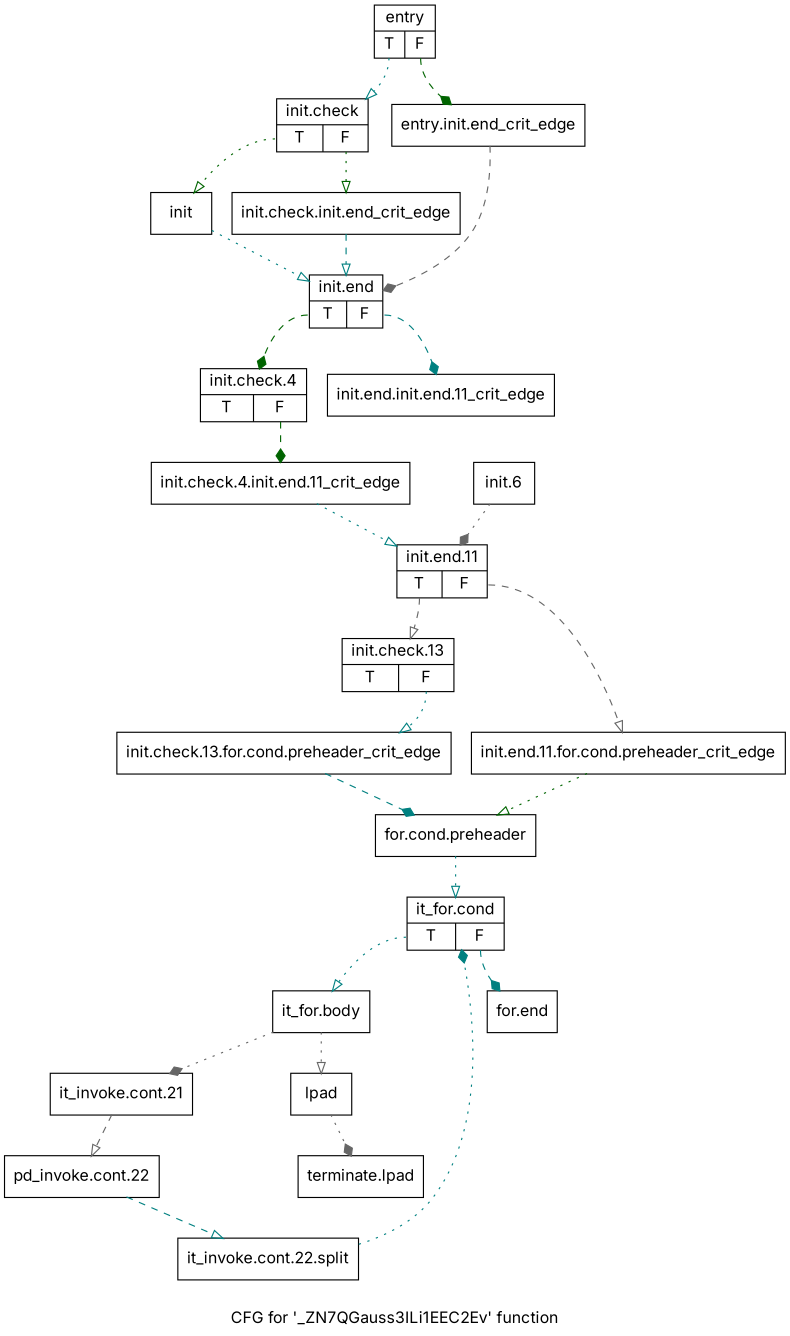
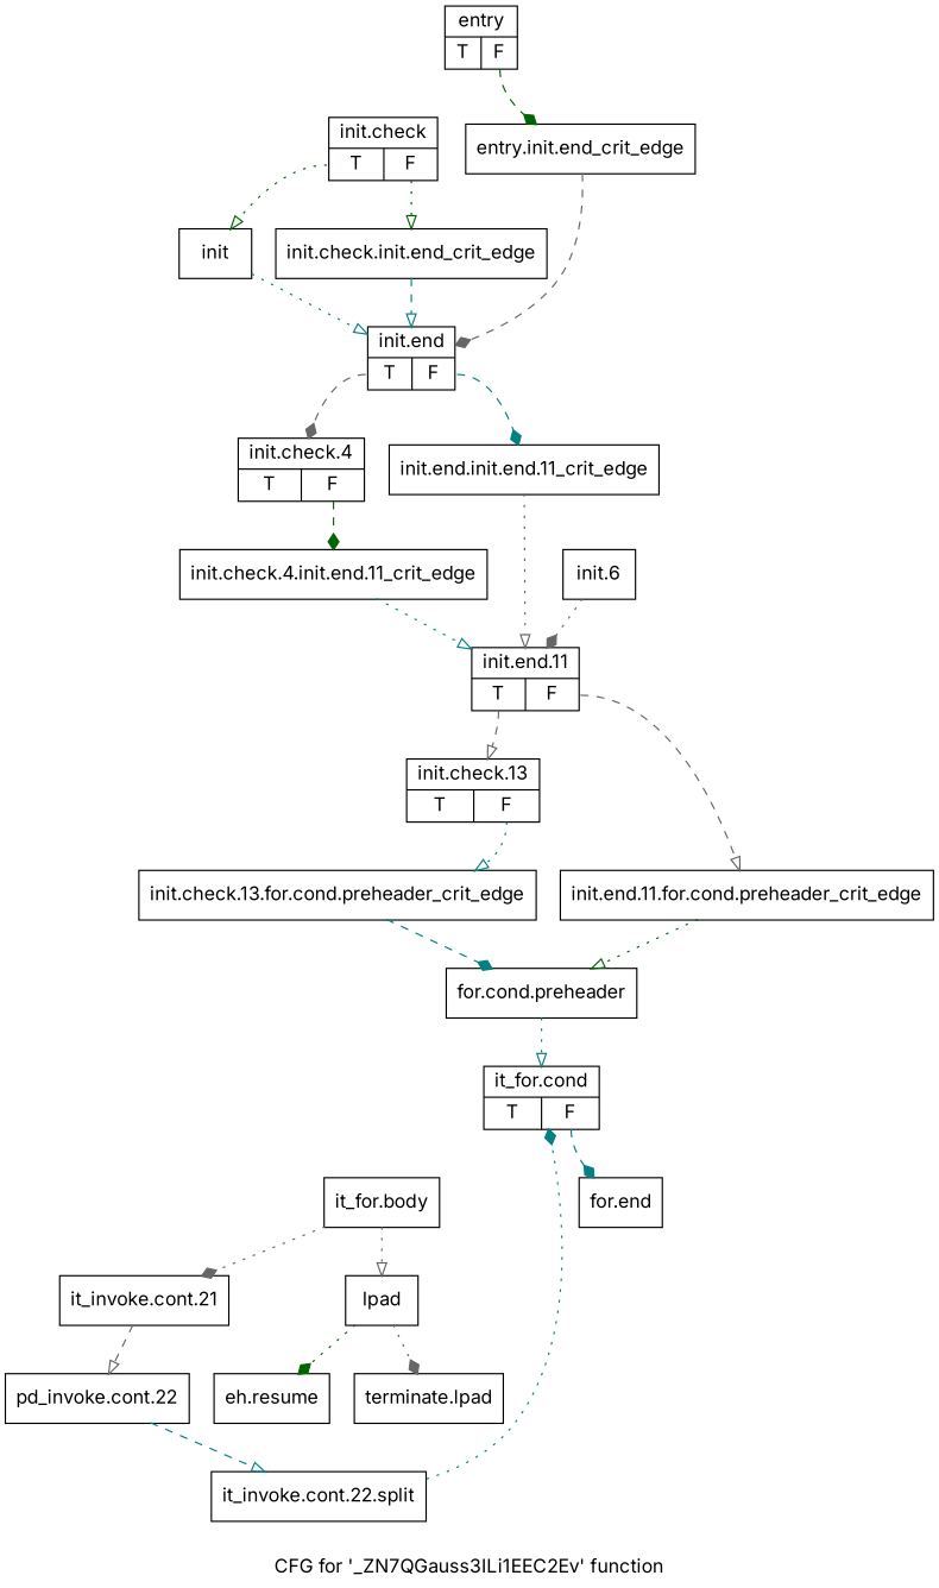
  digraph {
    fontname=Inter
    label="CFG for '_ZN7QGauss3ILi1EEC2Ev' function"
    node [fontname=Inter shape=record]
    edge [arrowhead=onormal color=teal fontname=Inter style=dotted]
    n1 [label="{entry|{<s0>T|<s1>F}}"]
    n2 [label="{init.check|{<s0>T|<s1>F}}"]
    n3 [label="{entry.init.end_crit_edge}"]
    n4 [label="{init}"]
    n5 [label="{init.check.init.end_crit_edge}"]
    n6 [label="{init.end|{<s0>T|<s1>F}}"]
    n7 [label="{init.check.4|{<s0>T|<s1>F}}"]
    n8 [label="{init.end.init.end.11_crit_edge}"]
    n9 [label="{init.check.4.init.end.11_crit_edge}"]
    n10 [label="{init.end.11|{<s0>T|<s1>F}}"]
    n11 [label="{init.6}"]
    n12 [label="{init.check.13|{<s0>T|<s1>F}}"]
    n13 [label="{init.end.11.for.cond.preheader_crit_edge}"]
    n14 [label="{init.check.13.for.cond.preheader_crit_edge}"]
    n15 [label="{for.cond.preheader}"]
    n16 [label="{it_for.cond|{<s0>T|<s1>F}}"]
    n17 [label="{it_for.body}"]
    n18 [label="{for.end}"]
    n19 [label="{it_invoke.cont.21}"]
    n20 [label="{lpad}"]
    n21 [label="{pd_invoke.cont.22}"]
+   n22 [label="{eh.resume}"]
    n23 [label="{terminate.lpad}"]
    n24 [label="{it_invoke.cont.22.split}"]
-   n1 -> n2 [tailport=s0]
    n1 -> n3 [arrowhead=diamond color=darkgreen style=dashed tailport=s1]
    n2 -> n4 [color=darkgreen tailport=s0]
    n2 -> n5 [color=darkgreen tailport=s1]
    n3 -> n6 [arrowhead=diamond color=gray40 style=dashed]
    n4 -> n6
    n5 -> n6 [style=dashed]
-   n6 -> n7 [arrowhead=diamond color=darkgreen style=dashed tailport=s0]
+   n6 -> n7 [arrowhead=diamond color=gray40 style=dashed tailport=s0]
    n6 -> n8 [arrowhead=diamond style=dashed tailport=s1]
    n7 -> n9 [arrowhead=diamond color=darkgreen style=dashed tailport=s1]
+   n8 -> n10 [color=gray40]
    n9 -> n10
    n10 -> n12 [color=gray40 style=dashed tailport=s0]
    n10 -> n13 [color=gray40 style=dashed tailport=s1]
    n11 -> n10 [arrowhead=diamond color=gray40]
    n12 -> n14 [tailport=s1]
    n13 -> n15 [color=darkgreen]
    n14 -> n15 [arrowhead=diamond style=dashed]
    n15 -> n16
-   n16 -> n17 [tailport=s0]
    n16 -> n18 [arrowhead=diamond style=dashed tailport=s1]
    n17 -> n19 [arrowhead=diamond color=gray40]
    n17 -> n20 [color=gray40]
    n19 -> n21 [color=gray40 style=dashed]
+   n20 -> n22 [arrowhead=diamond color=darkgreen]
    n20 -> n23 [arrowhead=diamond color=gray40]
    n21 -> n24 [style=dashed]
    n24 -> n16 [arrowhead=diamond]
  }
